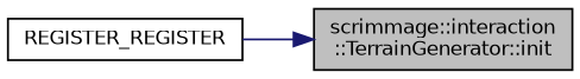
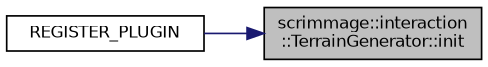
  digraph {
    rankdir=RL
    node [color=black fontname=Helvetica fontsize=10 shape=record style=filled]
    n1 [fillcolor=grey75 fontcolor=black height=0.2 label="scrimmage::interaction\l::TerrainGenerator::init" width=0.4]
-   n2 [fillcolor=white height=0.2 label=REGISTER_REGISTER width=0.4]
+   n2 [fillcolor=white height=0.2 label=REGISTER_PLUGIN width=0.4]
    n1 -> n2 [color=midnightblue dir=back fontname=Helvetica fontsize=10 labelfontname=Helvetica labelfontsize=10 style=solid]
  }
